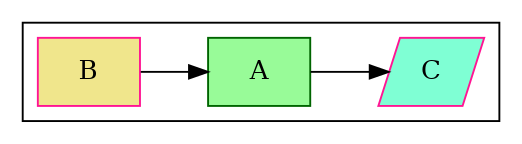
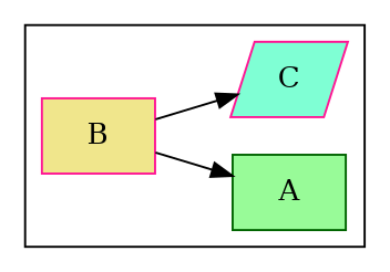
  digraph {
    rankdir=LR
    node [color=deeppink shape=box style=filled]
    A [color=darkgreen fillcolor=palegreen]
    B [fillcolor=khaki]
    C [fillcolor=aquamarine shape=parallelogram]
    subgraph cluster_1 {
      A
      B
      C
    }
-   A -> C
+   B -> C
    B -> A
  }
